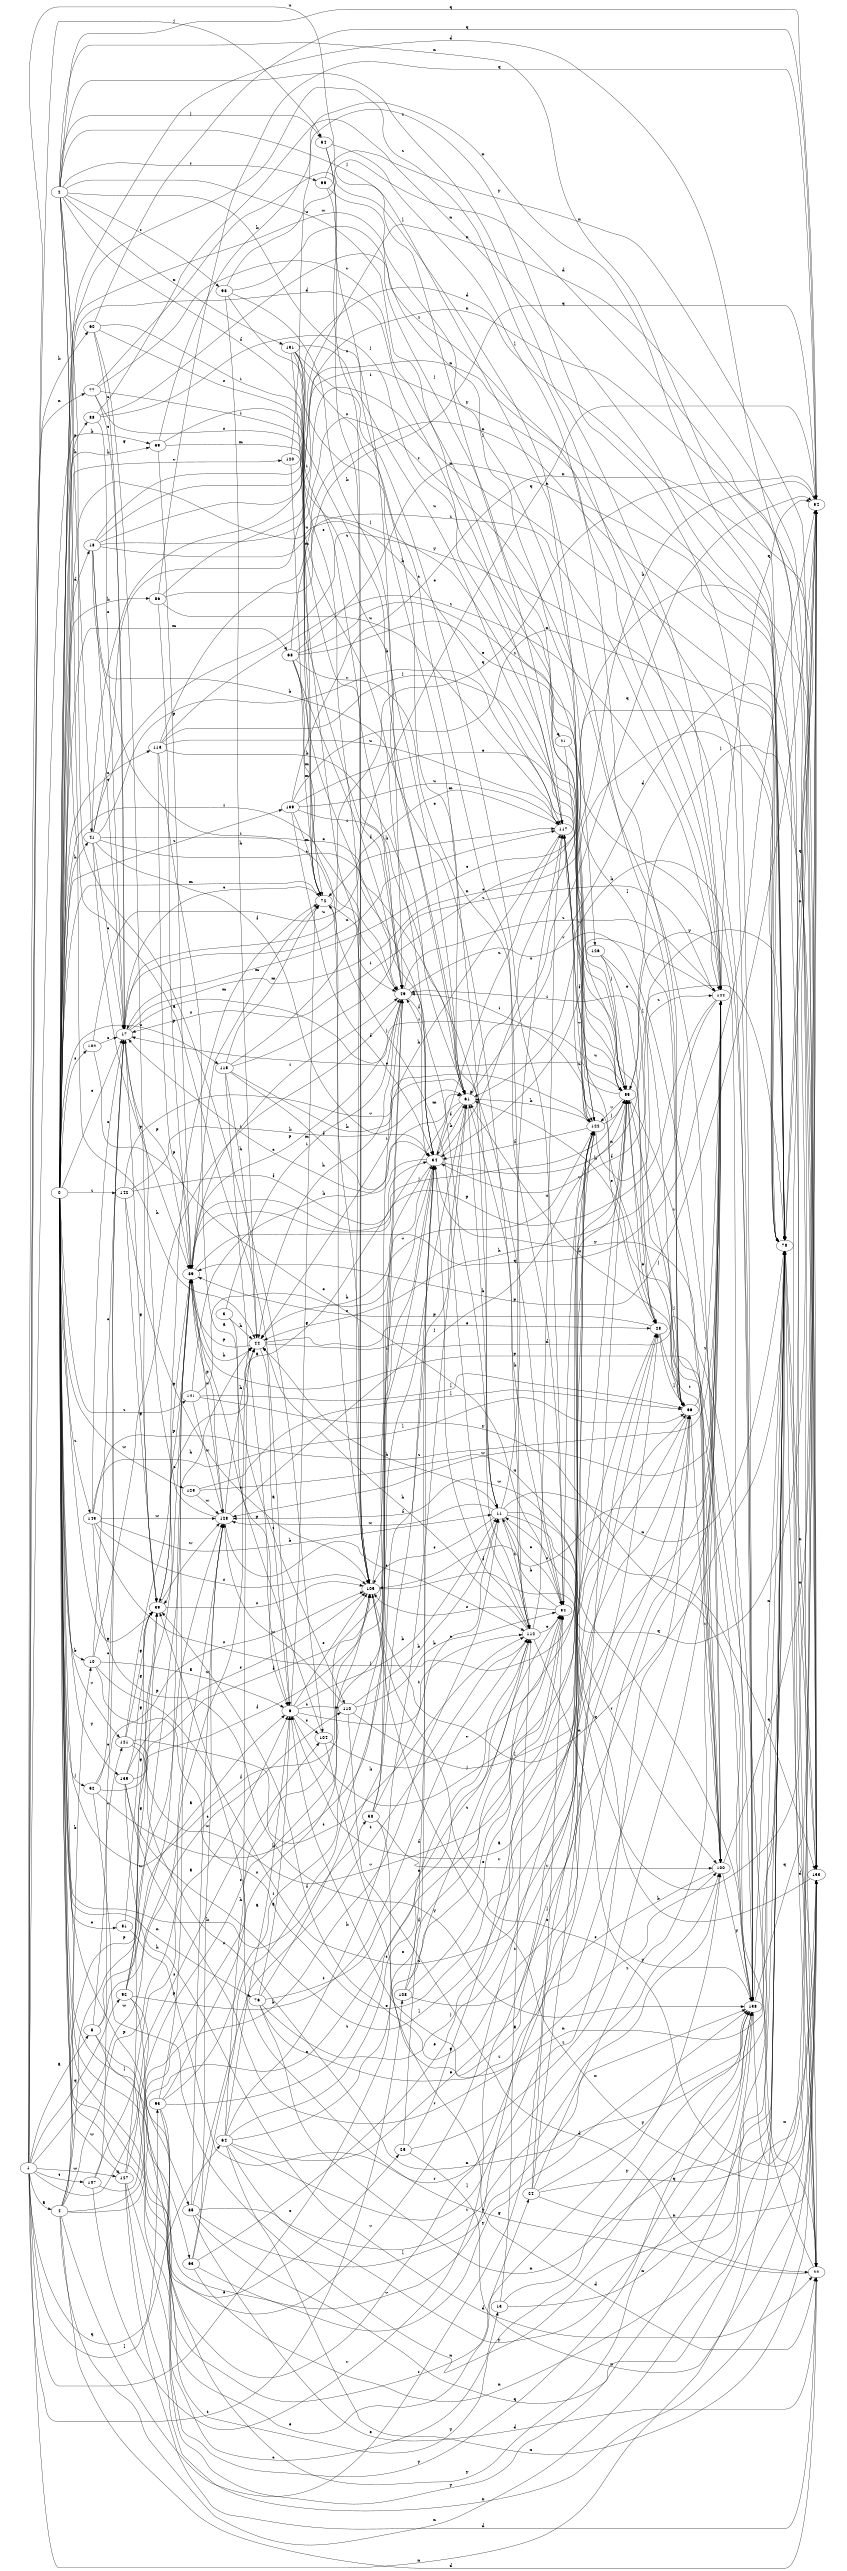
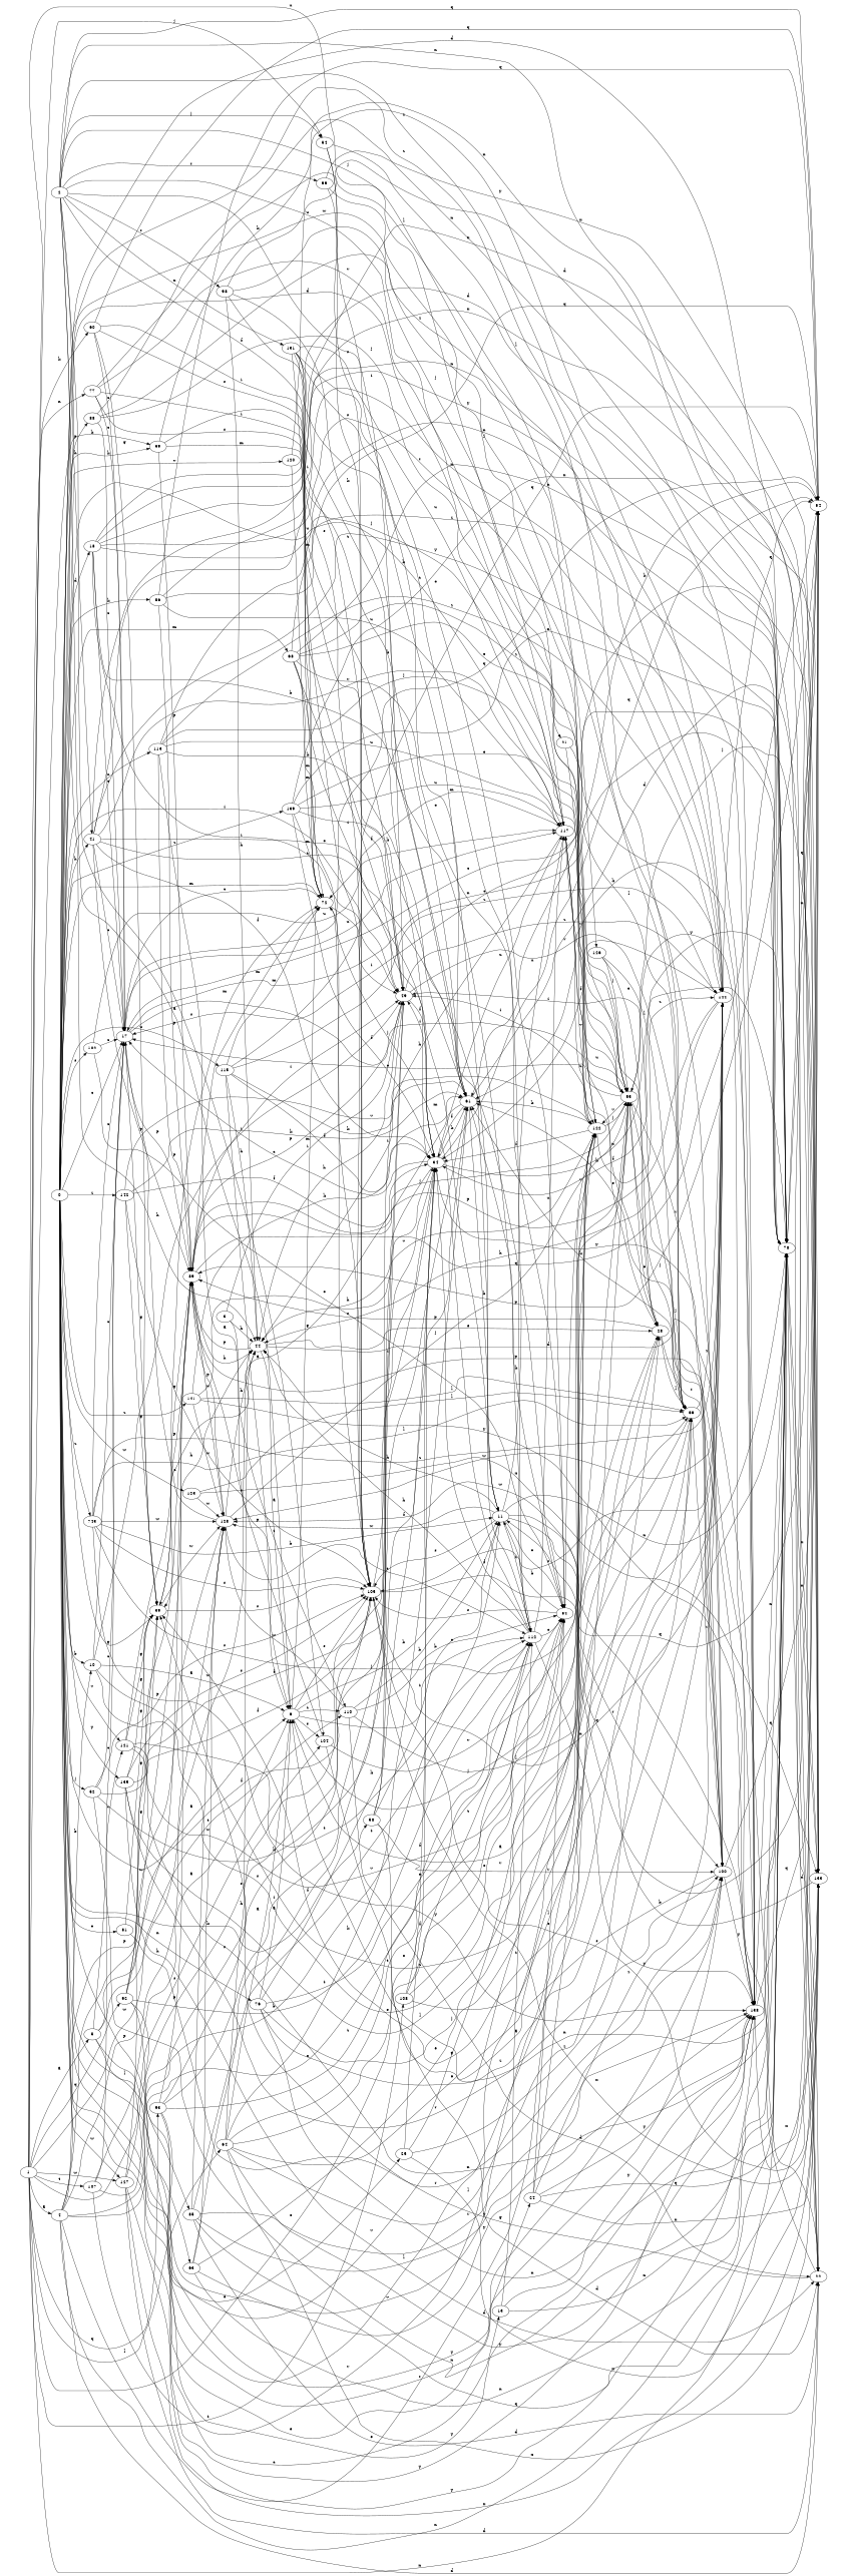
  strict digraph {
    rankdir=LR
    0
    10
    13
    17
    18
    21
    22
    24
    25
    34
    39
    41
    49
    52
    56
    58
    59
    63
    68
    72
    76
    81
    85
    88
    102
    113
    115
    117
    120
    121
    123
    126
    127
    135
    138
    139
    141
    142
-   143
+   143 [label=743]
    144
    6
    28
    78
    112
    55
    94
    89
    11
    100
    133
    66
    122
    84
    44
    61
    128
    105
    1
    4
    5
    54
    60
    64
    77
    92
    93
    104
    107
    108
    110
    2
    98
    99
    131
    3
    0 -> 10 [label=b]
    0 -> 13 [label=c]
    0 -> 17 [label=c]
    0 -> 18 [label=d]
    0 -> 21 [label=d]
    0 -> 22 [label=d]
    0 -> 24 [label=e]
    0 -> 25 [label=e]
    0 -> 34 [label=f]
    0 -> 39 [label=g]
    0 -> 41 [label=h]
    0 -> 49 [label=i]
    0 -> 52 [label=j]
    0 -> 56 [label=k]
    0 -> 58 [label=k]
    0 -> 59 [label=k]
    0 -> 63 [label=l]
    0 -> 68 [label=m]
    0 -> 72 [label=m]
    0 -> 76 [label=n]
    0 -> 81 [label=o]
    0 -> 85 [label=p]
    0 -> 88 [label=p]
    0 -> 102 [label=s]
    0 -> 113 [label=u]
    0 -> 115 [label=u]
    0 -> 117 [label=u]
    0 -> 120 [label=v]
    0 -> 121 [label=v]
    0 -> 123 [label=w]
    0 -> 126 [label=w]
    0 -> 127 [label=w]
    0 -> 135 [label=y]
    0 -> 138 [label=y]
    0 -> 139 [label=z]
    0 -> 141 [label=z]
    0 -> 142 [label=z]
    0 -> 143 [label=z]
    0 -> 144 [label=z]
    10 -> 17 [label=c]
    10 -> 49 [label=i]
    10 -> 144 [label=z]
    10 -> 6 [label=a]
    10 -> 28 [label=e]
    13 -> 138 [label=y]
    13 -> 78 [label=n]
    13 -> 112 [label=t]
    17 -> 39 [label=g]
    17 -> 117 [label=u]
    17 -> 78 [label=n]
    17 -> 55 [label=j]
    17 -> 94 [label=q]
    17 -> 89 [label=p]
    18 -> 17 [label=c]
    18 -> 22 [label=d]
    18 -> 49 [label=i]
    18 -> 78 [label=n]
    18 -> 55 [label=j]
    18 -> 11 [label=b]
    18 -> 100 [label=r]
    18 -> 133 [label=x]
    21 -> 66 [label=l]
    21 -> 122 [label=v]
    22 -> 39 [label=g]
    22 -> 89 [label=p]
    24 -> 138 [label=y]
    24 -> 144 [label=z]
    24 -> 55 [label=j]
    24 -> 94 [label=q]
    24 -> 133 [label=x]
    24 -> 84 [label=o]
    25 -> 34 [label=f]
    25 -> 144 [label=z]
    25 -> 133 [label=x]
    25 -> 122 [label=v]
    34 -> 17 [label=c]
    34 -> 49 [label=i]
    34 -> 117 [label=u]
    34 -> 138 [label=y]
    34 -> 78 [label=n]
    34 -> 94 [label=q]
    34 -> 44 [label=h]
    34 -> 61 [label=k]
    39 -> 89 [label=p]
    39 -> 128 [label=w]
    39 -> 105 [label=s]
    41 -> 17 [label=c]
    41 -> 34 [label=f]
    41 -> 138 [label=y]
    41 -> 78 [label=n]
    41 -> 112 [label=t]
    41 -> 89 [label=p]
    41 -> 133 [label=x]
    41 -> 122 [label=v]
    41 -> 84 [label=o]
    49 -> 34 [label=f]
    49 -> 144 [label=z]
    49 -> 89 [label=p]
    49 -> 100 [label=r]
    49 -> 44 [label=h]
    52 -> 17 [label=c]
    52 -> 34 [label=f]
    52 -> 78 [label=n]
    52 -> 61 [label=k]
    52 -> 105 [label=s]
    56 -> 117 [label=u]
    56 -> 138 [label=y]
    56 -> 144 [label=z]
    56 -> 94 [label=q]
    56 -> 89 [label=p]
    58 -> 22 [label=d]
    58 -> 34 [label=f]
    58 -> 49 [label=i]
    58 -> 11 [label=b]
    58 -> 100 [label=r]
    59 -> 72 [label=m]
    59 -> 78 [label=n]
    59 -> 112 [label=t]
    59 -> 89 [label=p]
    63 -> 34 [label=f]
    63 -> 138 [label=y]
    63 -> 28 [label=e]
    63 -> 78 [label=n]
    63 -> 128 [label=w]
    68 -> 34 [label=f]
    68 -> 49 [label=i]
    68 -> 72 [label=m]
    68 -> 144 [label=z]
    68 -> 28 [label=e]
    68 -> 78 [label=n]
    68 -> 94 [label=q]
    68 -> 84 [label=o]
    72 -> 17 [label=c]
    72 -> 49 [label=i]
    72 -> 105 [label=s]
    76 -> 144 [label=z]
    76 -> 6 [label=a]
    76 -> 78 [label=n]
    76 -> 55 [label=j]
    76 -> 84 [label=o]
    76 -> 61 [label=k]
    81 -> 39 [label=g]
    81 -> 100 [label=r]
    85 -> 22 [label=d]
    85 -> 138 [label=y]
    85 -> 112 [label=t]
    85 -> 94 [label=q]
    85 -> 100 [label=r]
    85 -> 128 [label=w]
    88 -> 17 [label=c]
    88 -> 144 [label=z]
    88 -> 78 [label=n]
    88 -> 55 [label=j]
    102 -> 17 [label=c]
    102 -> 117 [label=u]
    102 -> 84 [label=o]
    113 -> 117 [label=u]
    113 -> 144 [label=z]
    113 -> 6 [label=a]
    113 -> 78 [label=n]
    113 -> 55 [label=j]
    113 -> 89 [label=p]
    113 -> 61 [label=k]
    115 -> 34 [label=f]
    115 -> 72 [label=m]
    115 -> 144 [label=z]
    115 -> 6 [label=a]
    115 -> 94 [label=q]
    115 -> 44 [label=h]
    115 -> 61 [label=k]
    117 -> 72 [label=m]
    117 -> 28 [label=e]
    117 -> 122 [label=v]
    117 -> 44 [label=h]
    120 -> 22 [label=d]
    120 -> 72 [label=m]
    121 -> 39 [label=g]
    121 -> 72 [label=m]
    121 -> 78 [label=n]
    121 -> 112 [label=t]
    121 -> 122 [label=v]
    123 -> 133 [label=x]
    123 -> 66 [label=l]
    123 -> 128 [label=w]
    126 -> 28 [label=e]
    126 -> 55 [label=j]
    126 -> 66 [label=l]
    127 -> 22 [label=d]
    127 -> 39 [label=g]
    127 -> 138 [label=y]
    127 -> 133 [label=x]
    127 -> 105 [label=s]
    135 -> 22 [label=d]
    135 -> 34 [label=f]
    135 -> 39 [label=g]
    135 -> 100 [label=r]
    135 -> 66 [label=l]
    135 -> 105 [label=s]
    138 -> 78 [label=n]
    138 -> 94 [label=q]
    138 -> 133 [label=x]
    138 -> 61 [label=k]
    138 -> 128 [label=w]
    139 -> 34 [label=f]
    139 -> 72 [label=m]
    139 -> 117 [label=u]
    139 -> 28 [label=e]
    139 -> 78 [label=n]
    139 -> 133 [label=x]
    139 -> 61 [label=k]
    141 -> 138 [label=y]
    141 -> 66 [label=l]
    141 -> 122 [label=v]
    141 -> 61 [label=k]
    141 -> 128 [label=w]
    142 -> 34 [label=f]
    142 -> 39 [label=g]
    142 -> 122 [label=v]
    142 -> 61 [label=k]
    142 -> 105 [label=s]
    143 -> 17 [label=c]
    143 -> 138 [label=y]
    143 -> 144 [label=z]
    143 -> 55 [label=j]
    143 -> 11 [label=b]
    143 -> 66 [label=l]
    143 -> 128 [label=w]
    143 -> 105 [label=s]
    144 -> 34 [label=f]
    144 -> 39 [label=g]
    144 -> 94 [label=q]
    144 -> 89 [label=p]
    144 -> 44 [label=h]
    144 -> 128 [label=w]
    144 -> 105 [label=s]
    6 -> 72 [label=m]
    6 -> 112 [label=t]
    6 -> 55 [label=j]
    6 -> 11 [label=b]
    6 -> 105 [label=s]
    6 -> 104 [label=s]
    6 -> 110 [label=t]
    28 -> 89 [label=p]
    28 -> 100 [label=r]
    28 -> 66 [label=l]
    78 -> 17 [label=c]
    78 -> 22 [label=d]
    78 -> 34 [label=f]
    78 -> 94 [label=q]
    78 -> 133 [label=x]
    112 -> 34 [label=f]
    112 -> 72 [label=m]
    112 -> 117 [label=u]
    112 -> 138 [label=y]
    112 -> 84 [label=o]
    112 -> 44 [label=h]
    55 -> 17 [label=c]
    55 -> 117 [label=u]
    55 -> 138 [label=y]
    55 -> 28 [label=e]
    55 -> 100 [label=r]
    55 -> 122 [label=v]
    94 -> 78 [label=n]
    94 -> 89 [label=p]
    94 -> 61 [label=k]
    89 -> 39 [label=g]
    89 -> 49 [label=i]
    89 -> 72 [label=m]
    89 -> 55 [label=j]
    89 -> 94 [label=q]
    89 -> 44 [label=h]
    89 -> 128 [label=w]
    11 -> 117 [label=u]
    11 -> 78 [label=n]
    11 -> 112 [label=t]
    11 -> 94 [label=q]
    11 -> 100 [label=r]
    11 -> 84 [label=o]
    11 -> 44 [label=h]
    11 -> 128 [label=w]
    11 -> 105 [label=s]
    100 -> 138 [label=y]
    100 -> 6 [label=a]
    100 -> 55 [label=j]
    100 -> 94 [label=q]
    100 -> 61 [label=k]
    133 -> 17 [label=c]
    133 -> 78 [label=n]
    133 -> 55 [label=j]
    133 -> 11 [label=b]
    133 -> 105 [label=s]
    66 -> 49 [label=i]
    66 -> 144 [label=z]
    66 -> 6 [label=a]
    66 -> 55 [label=j]
    66 -> 100 [label=r]
    66 -> 61 [label=k]
    122 -> 34 [label=f]
    122 -> 49 [label=i]
    122 -> 117 [label=u]
    122 -> 144 [label=z]
    122 -> 55 [label=j]
    122 -> 61 [label=k]
    84 -> 11 [label=b]
    84 -> 122 [label=v]
    84 -> 61 [label=k]
    84 -> 105 [label=s]
    44 -> 22 [label=d]
    44 -> 6 [label=a]
    44 -> 28 [label=e]
    44 -> 89 [label=p]
    61 -> 22 [label=d]
    61 -> 34 [label=f]
    61 -> 39 [label=g]
    61 -> 11 [label=b]
    128 -> 17 [label=c]
    128 -> 112 [label=t]
    128 -> 55 [label=j]
    128 -> 89 [label=p]
    128 -> 44 [label=h]
    105 -> 49 [label=i]
    105 -> 78 [label=n]
    105 -> 94 [label=q]
    105 -> 133 [label=x]
    1 -> 59 [label=k]
    1 -> 117 [label=u]
    1 -> 127 [label=w]
    1 -> 78 [label=n]
    1 -> 84 [label=o]
    1 -> 128 [label=w]
    1 -> 4 [label=a]
    1 -> 5 [label=a]
    1 -> 54 [label=j]
    1 -> 60 [label=k]
    1 -> 64 [label=l]
    1 -> 77 [label=n]
    1 -> 92 [label=q]
    1 -> 93 [label=q]
    1 -> 104 [label=s]
    1 -> 107 [label=t]
    1 -> 108 [label=t]
    4 -> 10 [label=b]
    4 -> 22 [label=d]
    4 -> 28 [label=e]
    4 -> 78 [label=n]
    4 -> 89 [label=p]
    4 -> 11 [label=b]
    4 -> 84 [label=o]
    4 -> 44 [label=h]
    4 -> 128 [label=w]
    5 -> 121 [label=v]
    5 -> 6 [label=a]
    5 -> 100 [label=r]
    5 -> 66 [label=l]
    5 -> 110 [label=t]
    54 -> 49 [label=i]
    54 -> 66 [label=l]
    54 -> 105 [label=s]
    60 -> 17 [label=c]
    60 -> 39 [label=g]
    60 -> 49 [label=i]
    60 -> 94 [label=q]
    60 -> 105 [label=s]
    64 -> 138 [label=y]
    64 -> 6 [label=a]
    64 -> 28 [label=e]
    64 -> 112 [label=t]
    64 -> 133 [label=x]
    64 -> 66 [label=l]
    64 -> 84 [label=o]
    64 -> 44 [label=h]
    64 -> 61 [label=k]
    77 -> 17 [label=c]
    77 -> 49 [label=i]
    77 -> 66 [label=l]
    77 -> 122 [label=v]
    77 -> 105 [label=s]
    92 -> 39 [label=g]
    92 -> 138 [label=y]
    92 -> 112 [label=t]
    92 -> 89 [label=p]
    92 -> 122 [label=v]
    92 -> 44 [label=h]
    93 -> 49 [label=i]
-   93 -> 138 [label=y]
+   93 -> 100 [label=y]
    93 -> 112 [label=t]
    93 -> 89 [label=p]
    93 -> 122 [label=v]
    93 -> 105 [label=s]
    104 -> 78 [label=n]
    104 -> 89 [label=p]
    104 -> 122 [label=v]
    107 -> 17 [label=c]
    107 -> 6 [label=a]
    107 -> 122 [label=v]
    107 -> 105 [label=s]
    108 -> 34 [label=f]
    108 -> 112 [label=t]
    108 -> 66 [label=l]
    108 -> 84 [label=o]
    110 -> 22 [label=d]
    110 -> 11 [label=b]
    110 -> 66 [label=l]
    110 -> 84 [label=o]
    110 -> 128 [label=w]
    2 -> 34 [label=f]
    2 -> 41 [label=h]
    2 -> 117 [label=u]
    2 -> 144 [label=z]
    2 -> 6 [label=a]
    2 -> 78 [label=n]
    2 -> 55 [label=j]
    2 -> 94 [label=q]
    2 -> 44 [label=h]
    2 -> 61 [label=k]
    2 -> 54 [label=j]
    2 -> 104 [label=s]
    2 -> 98 [label=r]
    2 -> 99 [label=r]
    2 -> 131 [label=x]
    98 -> 49 [label=i]
    98 -> 138 [label=y]
    98 -> 55 [label=j]
    98 -> 44 [label=h]
    98 -> 61 [label=k]
    99 -> 55 [label=j]
    99 -> 133 [label=x]
    99 -> 105 [label=s]
    131 -> 72 [label=m]
    131 -> 117 [label=u]
    131 -> 112 [label=t]
    131 -> 11 [label=b]
    131 -> 84 [label=o]
    131 -> 61 [label=k]
    131 -> 105 [label=s]
    3 -> 49 [label=i]
    3 -> 44 [label=h]
    3 -> 110 [label=t]
  }
